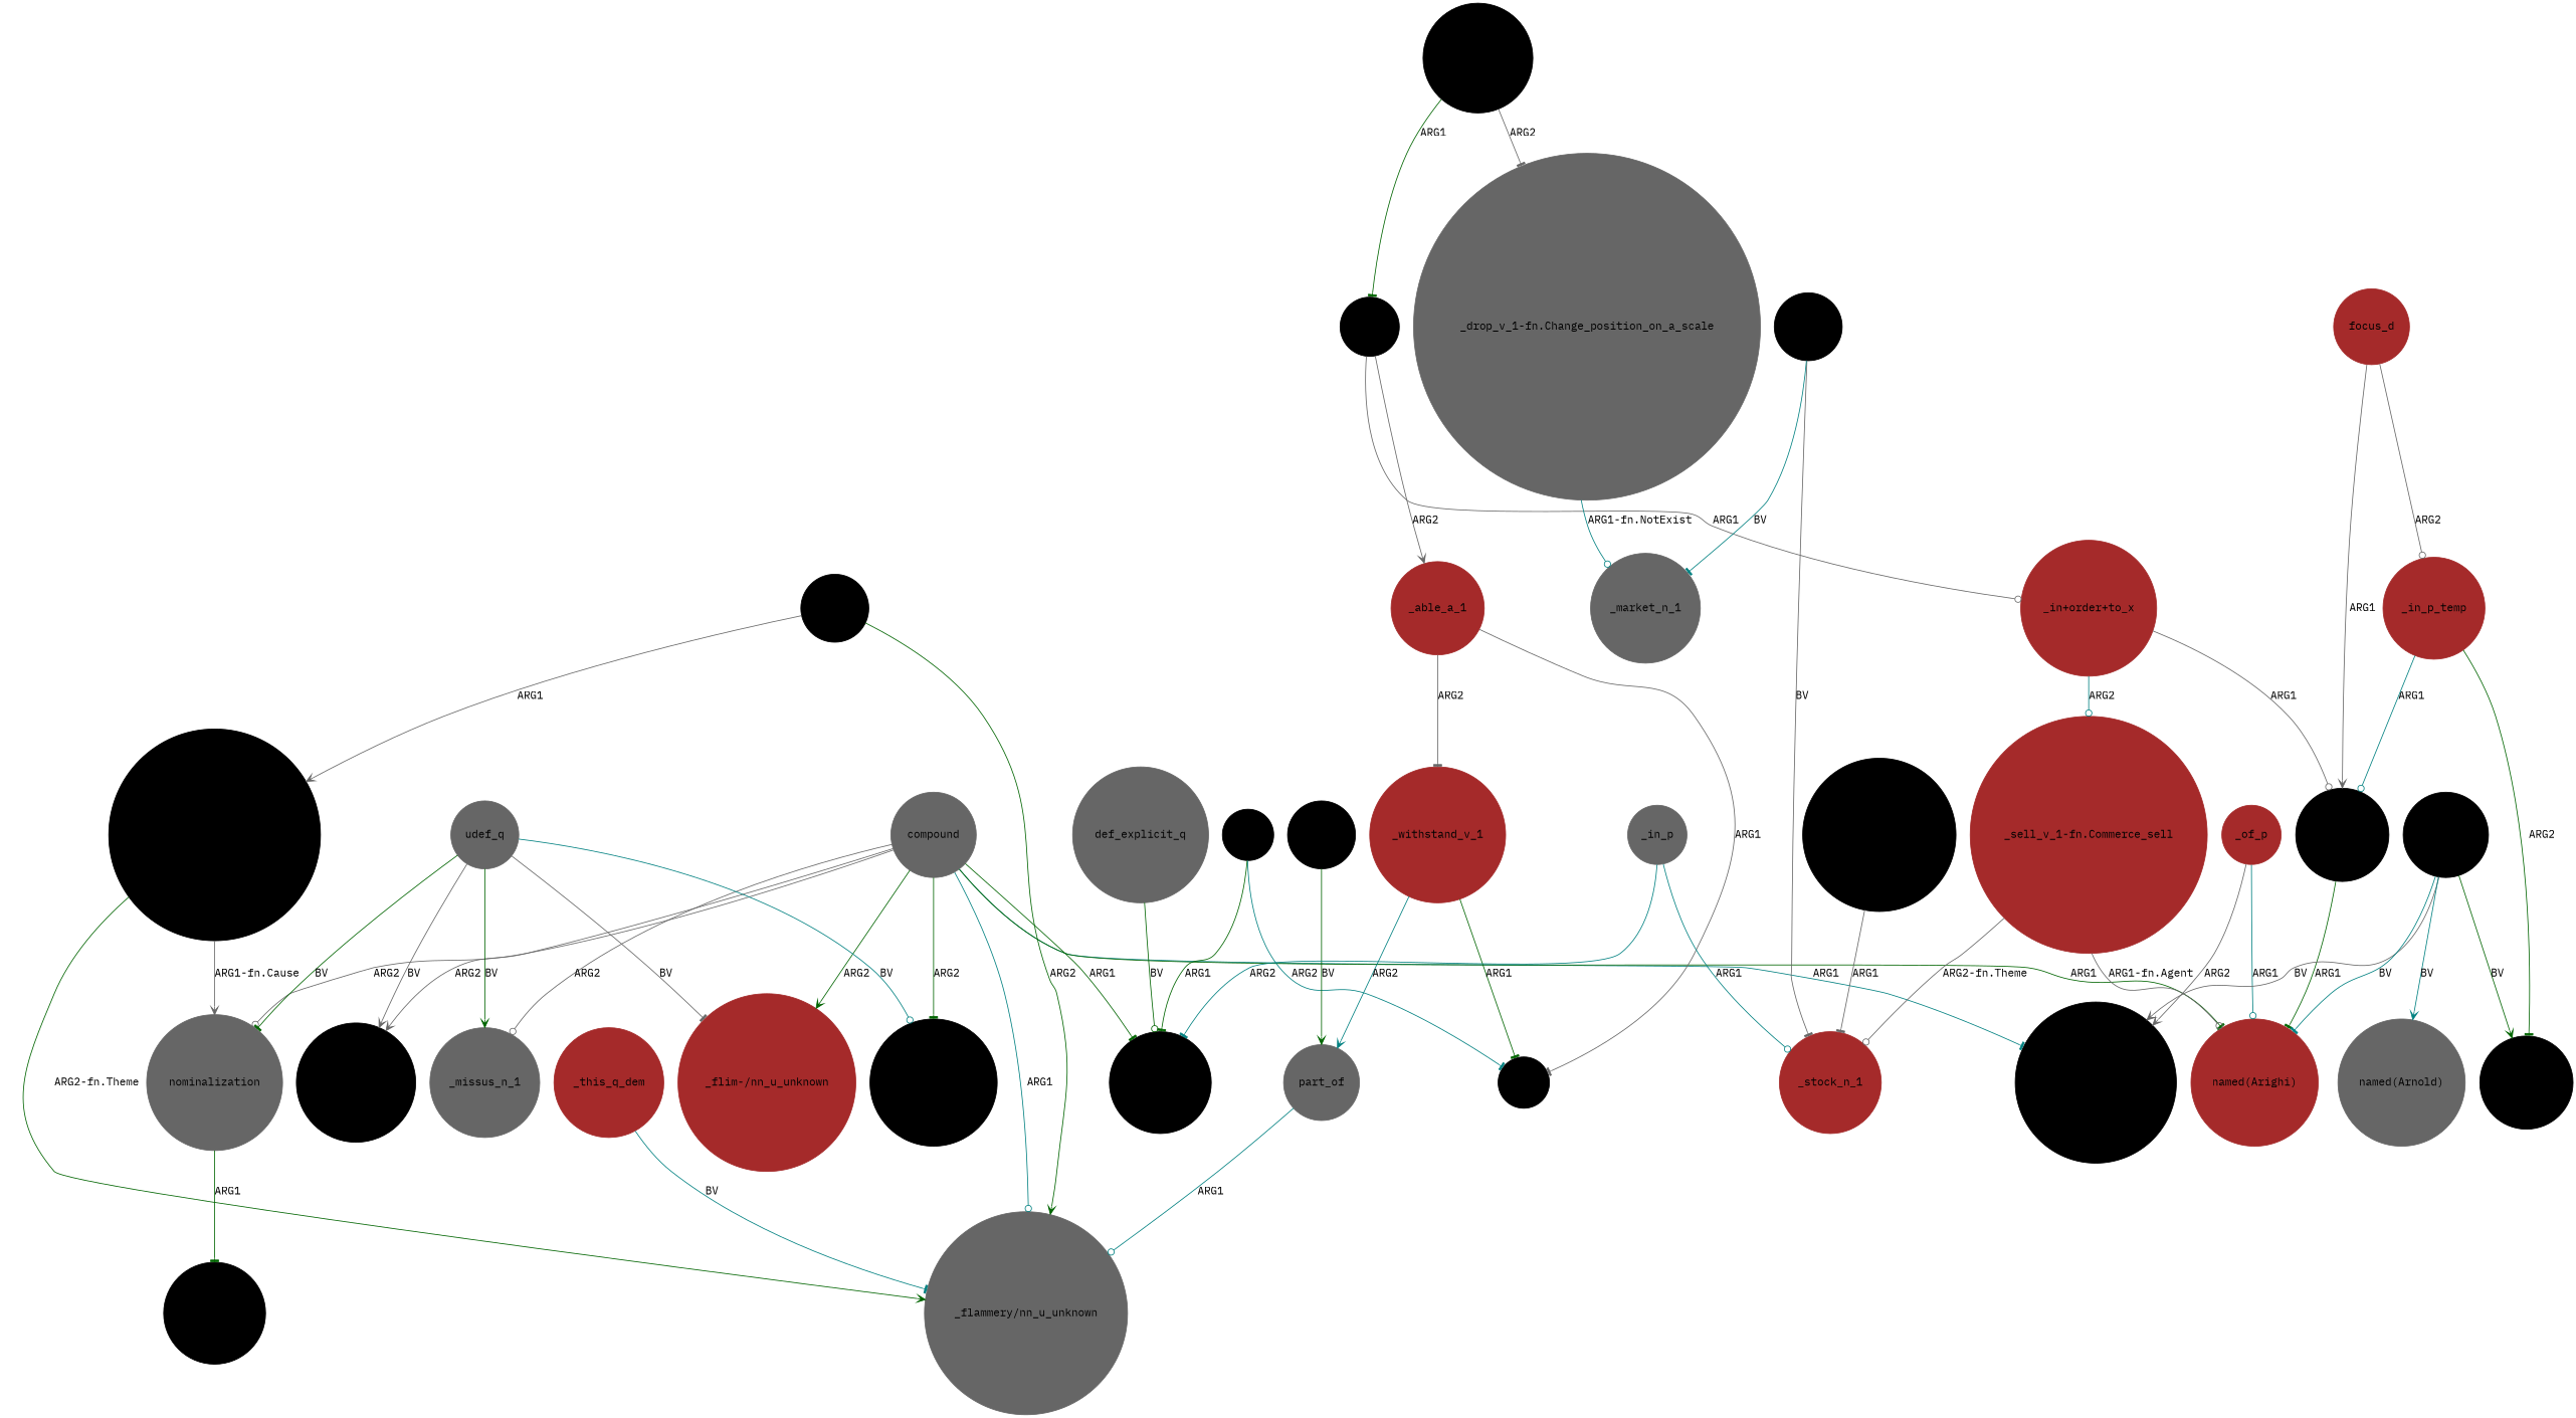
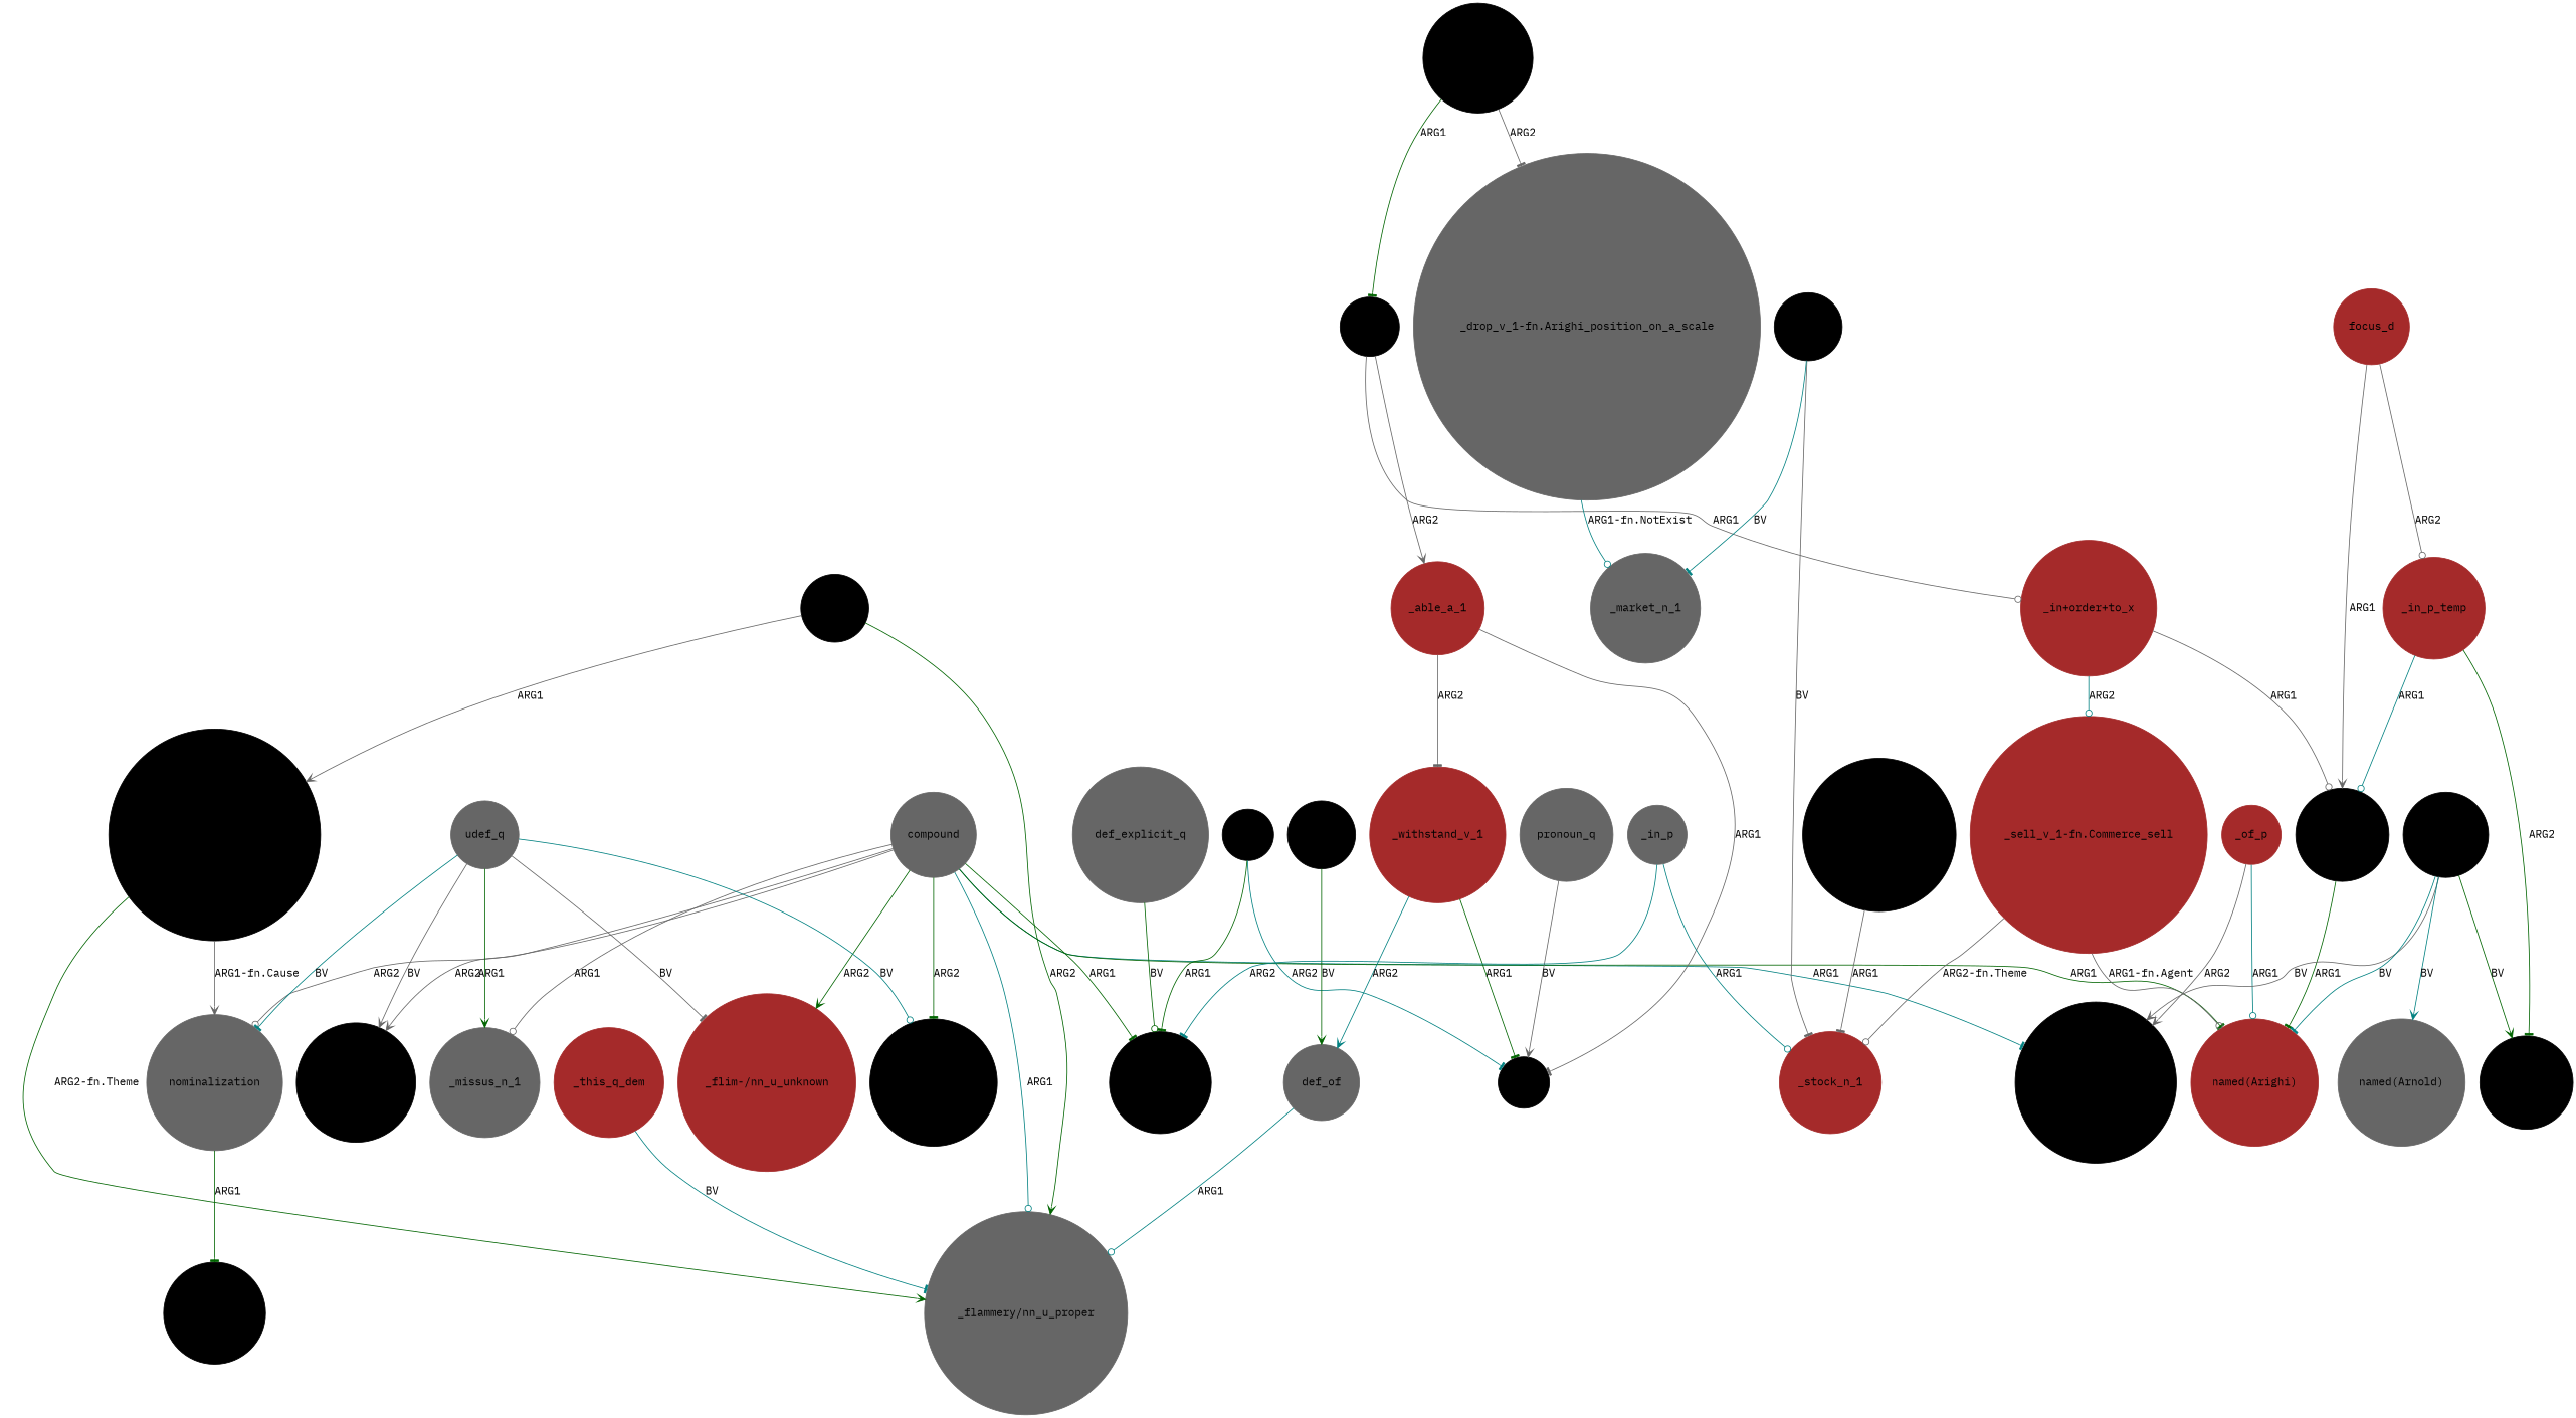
  digraph {
    fontname="IBM Plex Mono"
    node [color=black fontname="IBM Plex Mono" shape=circle style=filled]
    edge [arrowhead=tee color=gray40 fontname="IBM Plex Mono"]
    compound [color=gray40]
    _program_n_of
    "named(California)"
    _trust_n_1
    "named(Arighi)" [color=brown]
    _missus_n_1 [color=gray40]
-   "_flammery/nn_u_unknown" [color=gray40]
+   "_flammery/nn_u_unknown" [color=gray40 label="_flammery/nn_u_proper"]
    _family_n_of
    nominalization [color=gray40]
    "_flim-/nn_u_unknown" [color=brown]
    "named(Arnold)" [color=gray40]
    _trade_v_1
    focus_d [color=brown]
    _in_p_temp [color=brown]
    _move_v_1
    "mofy(Oct)"
    _of_p [color=brown]
    def_explicit_q [color=gray40]
    poss
    pron
-   part_of [color=gray40]
+   part_of [color=gray40 label=def_of]
    _all_q
    "_in+order+to_x" [color=brown]
    _so_x
    _able_a_1 [color=brown]
    "_sell_v_1-fn.Commerce_sell" [color=brown]
    _withstand_v_1 [color=brown]
    _stock_n_1 [color=brown]
    _the_q
    _market_n_1 [color=gray40]
    proper_q
    "_cause_v_1-fn.Causation"
    udef_q [color=gray40]
    _this_q_dem [color=brown]
+   pronoun_q [color=gray40]
    parg_d
    _in_p [color=gray40]
    _speculative_a_1
    _before_x_h
-   "_drop_v_1-fn.Change_position_on_a_scale" [color=gray40]
+   "_drop_v_1-fn.Change_position_on_a_scale" [color=gray40 label="_drop_v_1-fn.Arighi_position_on_a_scale"]
    compound -> _program_n_of [color=darkgreen label=ARG2]
    compound -> "named(California)" [color=teal label=ARG1]
    compound -> _trust_n_1 [color=darkgreen label=ARG1]
    compound -> "named(Arighi)" [color=darkgreen label=ARG1]
-   compound -> _missus_n_1 [arrowhead=odot label=ARG2]
+   compound -> _missus_n_1 [arrowhead=odot label=ARG1]
    compound -> "_flammery/nn_u_unknown" [arrowhead=odot color=teal label=ARG1]
    compound -> _family_n_of [arrowhead=vee label=ARG2]
    compound -> nominalization [arrowhead=odot label=ARG2]
    compound -> "_flim-/nn_u_unknown" [arrowhead=vee color=darkgreen label=ARG2]
    nominalization -> _trade_v_1 [color=darkgreen label=ARG1]
    focus_d -> _in_p_temp [arrowhead=odot label=ARG2]
    focus_d -> _move_v_1 [arrowhead=vee label=ARG1]
    _in_p_temp -> _move_v_1 [arrowhead=odot color=teal label=ARG1]
    _in_p_temp -> "mofy(Oct)" [color=darkgreen label=ARG2]
    _move_v_1 -> "named(Arighi)" [color=darkgreen label=ARG1]
    _of_p -> "named(California)" [arrowhead=vee label=ARG2]
    _of_p -> "named(Arighi)" [arrowhead=odot color=teal label=ARG1]
    def_explicit_q -> _trust_n_1 [arrowhead=odot color=darkgreen label=BV]
    poss -> _trust_n_1 [color=darkgreen label=ARG1]
    poss -> pron [color=teal label=ARG2]
    part_of -> "_flammery/nn_u_unknown" [arrowhead=odot color=teal label=ARG1]
    _all_q -> part_of [arrowhead=vee color=darkgreen label=BV]
    "_in+order+to_x" -> _move_v_1 [arrowhead=odot label=ARG1]
    "_in+order+to_x" -> "_sell_v_1-fn.Commerce_sell" [arrowhead=odot color=teal label=ARG2]
    _so_x -> "_in+order+to_x" [arrowhead=odot label=ARG1]
    _so_x -> _able_a_1 [arrowhead=vee label=ARG2]
    _able_a_1 -> pron [label=ARG1]
    _able_a_1 -> _withstand_v_1 [label=ARG2]
    "_sell_v_1-fn.Commerce_sell" -> "named(Arighi)" [arrowhead=odot label="ARG1-fn.Agent"]
    "_sell_v_1-fn.Commerce_sell" -> _stock_n_1 [arrowhead=odot label="ARG2-fn.Theme"]
    _withstand_v_1 -> pron [color=darkgreen label=ARG1]
    _withstand_v_1 -> part_of [arrowhead=vee color=teal label=ARG2]
    _the_q -> _stock_n_1 [label=BV]
    _the_q -> _market_n_1 [color=teal label=BV]
    proper_q -> "named(California)" [arrowhead=vee label=BV]
    proper_q -> "named(Arighi)" [color=teal label=BV]
    proper_q -> "named(Arnold)" [arrowhead=vee color=teal label=BV]
    proper_q -> "mofy(Oct)" [arrowhead=vee color=darkgreen label=BV]
    "_cause_v_1-fn.Causation" -> "_flammery/nn_u_unknown" [arrowhead=vee color=darkgreen label="ARG2-fn.Theme"]
    "_cause_v_1-fn.Causation" -> nominalization [arrowhead=vee label="ARG1-fn.Cause"]
    udef_q -> _program_n_of [arrowhead=odot color=teal label=BV]
-   udef_q -> _missus_n_1 [arrowhead=vee color=darkgreen label=BV]
+   udef_q -> _missus_n_1 [arrowhead=vee color=darkgreen label=ARG1]
    udef_q -> _family_n_of [arrowhead=vee label=BV]
-   udef_q -> nominalization [color=darkgreen label=BV]
+   udef_q -> nominalization [color=teal label=BV]
    udef_q -> "_flim-/nn_u_unknown" [label=BV]
    _this_q_dem -> "_flammery/nn_u_unknown" [color=teal label=BV]
+   pronoun_q -> pron [arrowhead=vee label=BV]
    parg_d -> "_flammery/nn_u_unknown" [arrowhead=vee color=darkgreen label=ARG2]
    parg_d -> "_cause_v_1-fn.Causation" [arrowhead=vee label=ARG1]
    _in_p -> _trust_n_1 [color=teal label=ARG2]
    _in_p -> _stock_n_1 [arrowhead=odot color=teal label=ARG1]
    _speculative_a_1 -> _stock_n_1 [label=ARG1]
    _before_x_h -> _so_x [color=darkgreen label=ARG1]
    _before_x_h -> "_drop_v_1-fn.Change_position_on_a_scale" [label=ARG2]
    "_drop_v_1-fn.Change_position_on_a_scale" -> _market_n_1 [arrowhead=odot color=teal label="ARG1-fn.NotExist"]
  }
